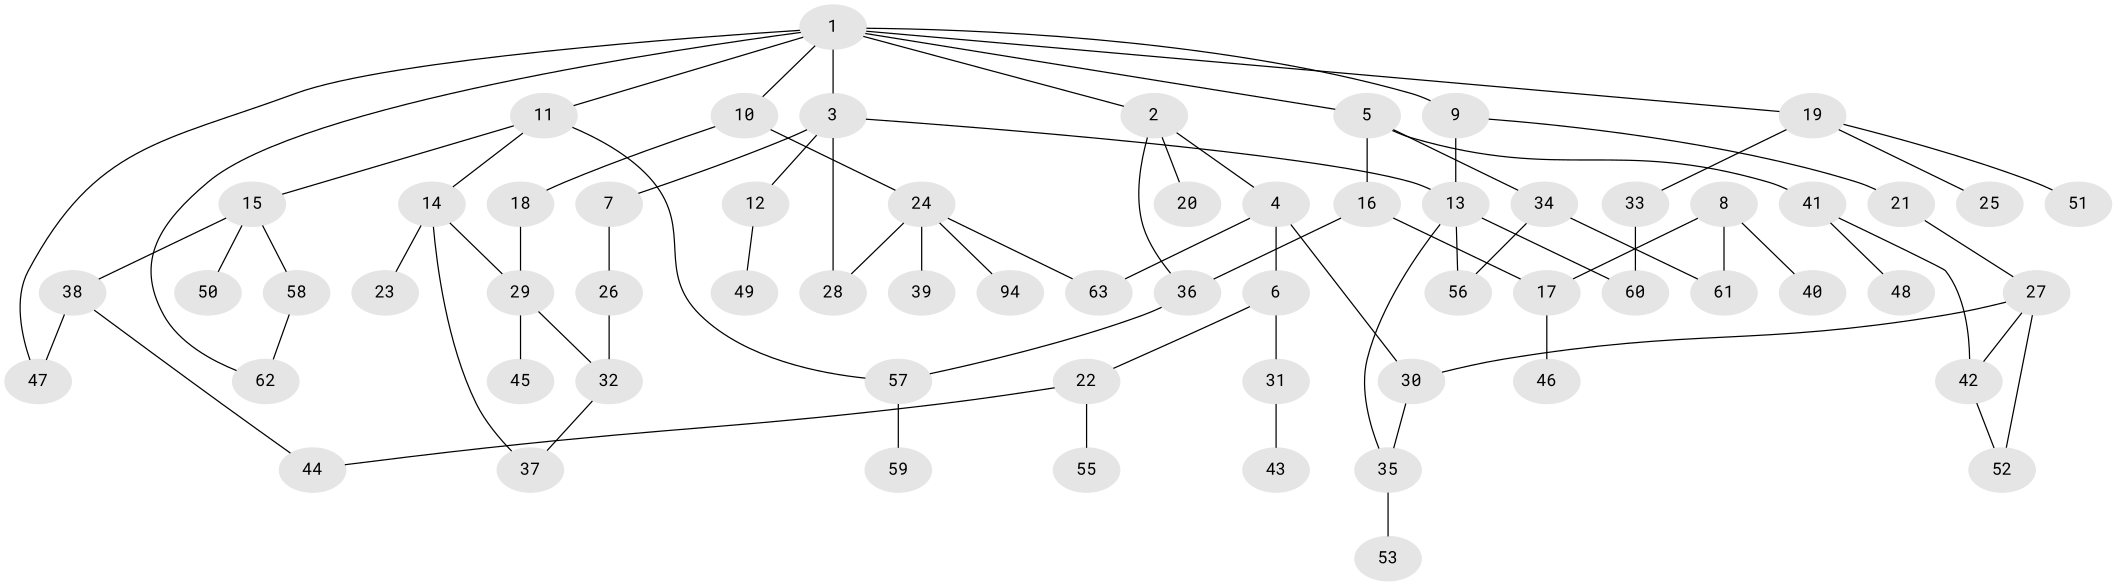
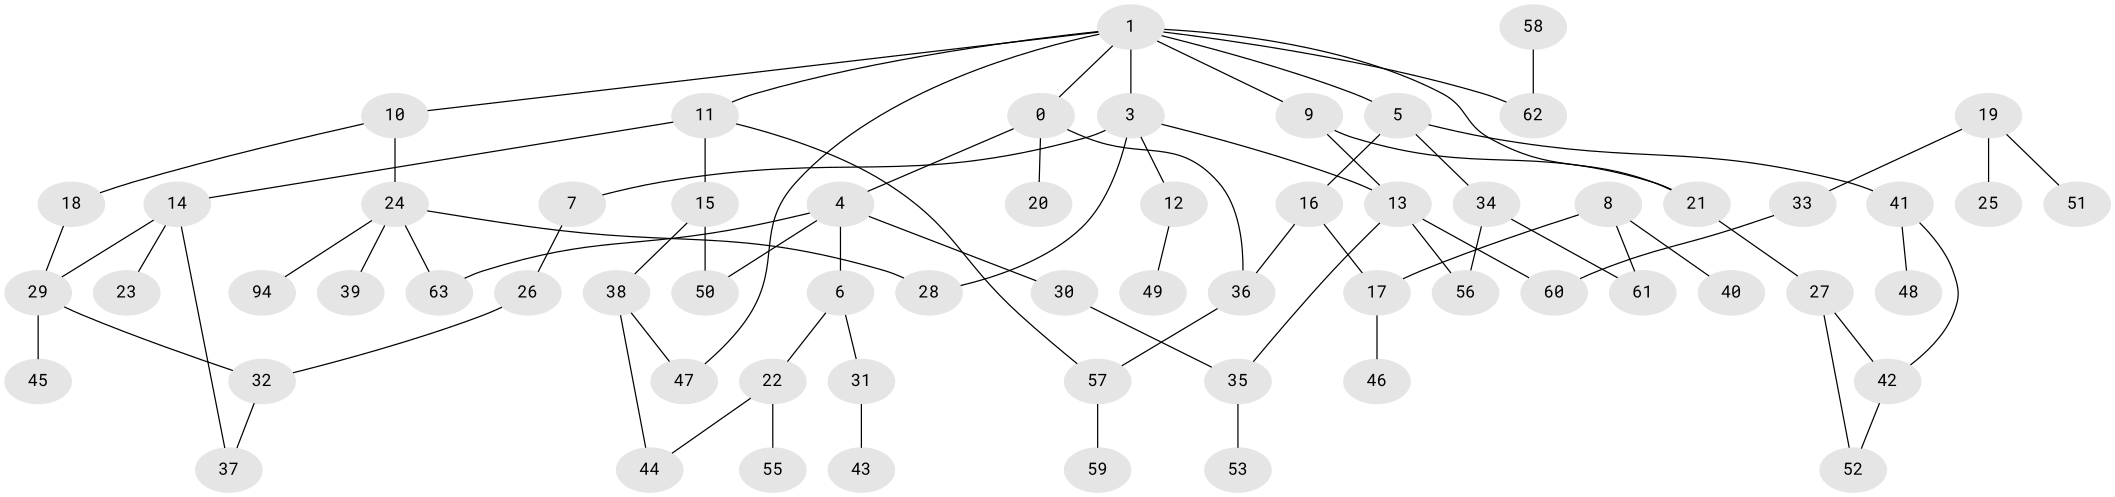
  graph {
    fontname="Roboto Mono"
    node [color=gray90 fontname="Roboto Mono" style=filled]
    edge [fontname="Roboto Mono"]
    1
-   2
+   2 [label=0]
    3
    5
    9
    10
    11
    19
    47
    62
    4
    20
    36
    7
    12
    13
    28
    16
    34
    41
    8
    17
    40
    61
    21
    18
    24
    14
    15
    57
    25
    33
    51
    6
    30
    50
    63
    26
    49
    35
    56
    60
    22
    31
    42
    48
    44
    55
    43
    32
    46
    27
    29
    39
    n55 [label=94]
    23
    37
    38
    58
    59
    53
    45
    52
    1 -- 2
    1 -- 3
    1 -- 5
    1 -- 9
    1 -- 10
    1 -- 11
-   1 -- 19
+   1 -- 21
    1 -- 47
    1 -- 62
    2 -- 4
    2 -- 20
    2 -- 36
    3 -- 7
    3 -- 12
    3 -- 13
    3 -- 28
    5 -- 16
    5 -- 34
    5 -- 41
    9 -- 13
    9 -- 21
    10 -- 18
    10 -- 24
    11 -- 14
    11 -- 15
    11 -- 57
    19 -- 25
    19 -- 33
    19 -- 51
    4 -- 6
    4 -- 30
+   4 -- 50
    4 -- 63
    36 -- 57
    7 -- 26
    12 -- 49
    13 -- 35
    13 -- 56
    13 -- 60
    16 -- 36
    16 -- 17
    34 -- 61
    34 -- 56
    41 -- 42
    41 -- 48
    8 -- 17
    8 -- 40
    8 -- 61
    17 -- 46
    21 -- 27
    18 -- 29
    24 -- 28
    24 -- 63
    24 -- 39
    24 -- n55
    14 -- 29
    14 -- 23
    14 -- 37
    15 -- 50
    15 -- 38
-   15 -- 58
    57 -- 59
    33 -- 60
    6 -- 22
    6 -- 31
    30 -- 35
    26 -- 32
    35 -- 53
    22 -- 44
    22 -- 55
    31 -- 43
    42 -- 52
    32 -- 37
-   27 -- 30
    27 -- 42
    27 -- 52
    29 -- 32
    29 -- 45
    38 -- 47
    38 -- 44
    58 -- 62
  }
